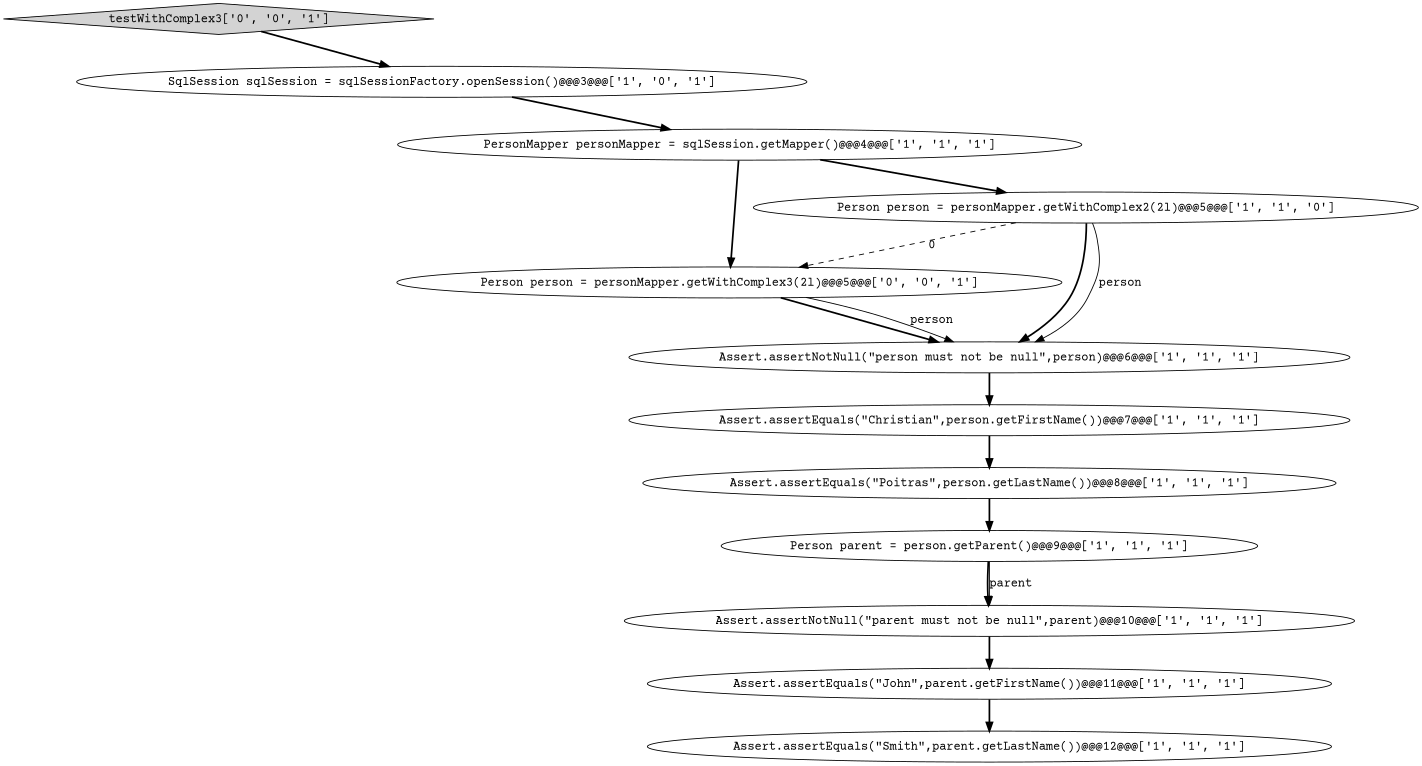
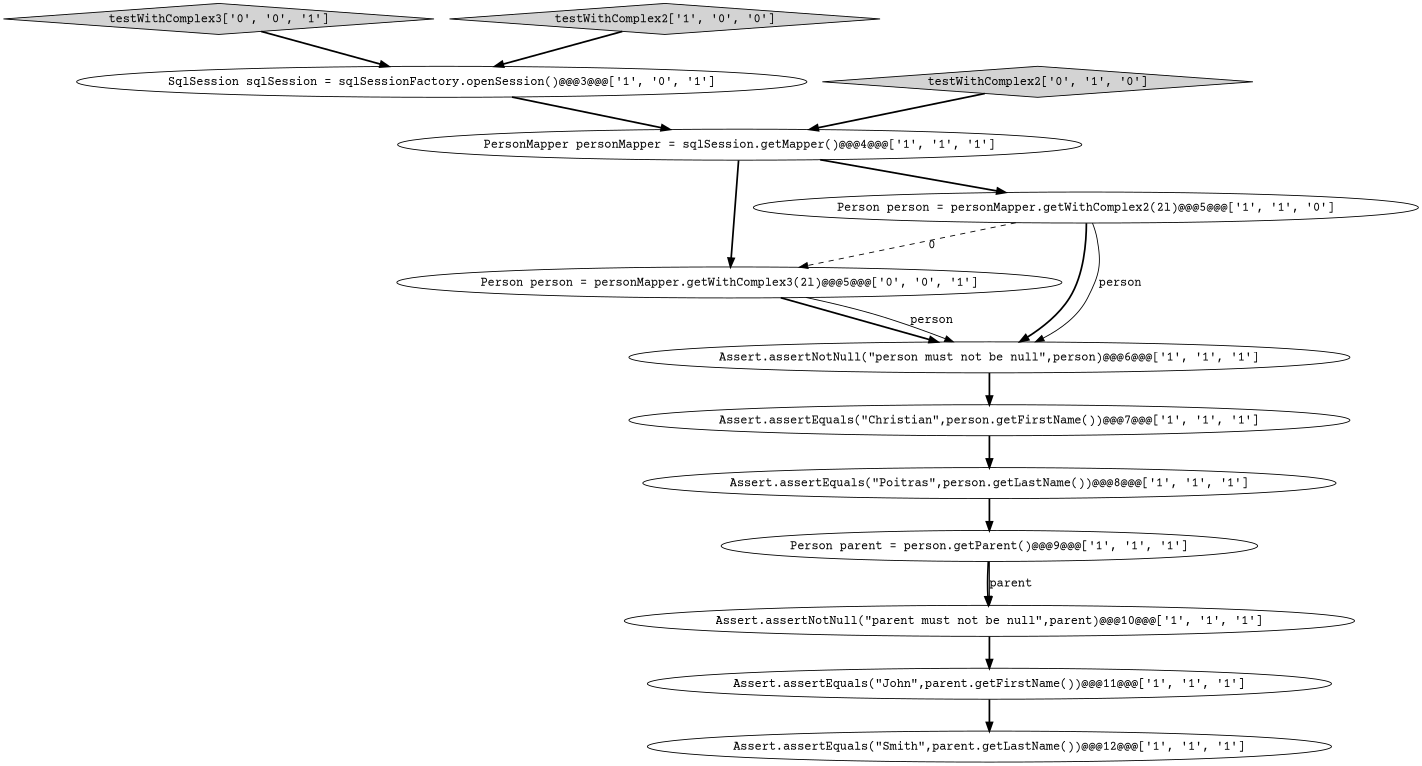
  digraph {
    fontname="Courier Prime"
    node [fillcolor=white fontname="Courier Prime" shape=ellipse style=filled]
    edge [fontname="Courier Prime" style=bold]
    n1 [fillcolor=lightgray label="testWithComplex3['0', '0', '1']" shape=diamond]
    n2 [label="SqlSession sqlSession = sqlSessionFactory.openSession()@@@3@@@['1', '0', '1']"]
    n3 [label="PersonMapper personMapper = sqlSession.getMapper()@@@4@@@['1', '1', '1']"]
    n4 [label="Person parent = person.getParent()@@@9@@@['1', '1', '1']"]
    n5 [label="Assert.assertNotNull(\"parent must not be null\",parent)@@@10@@@['1', '1', '1']"]
    n6 [label="Assert.assertEquals(\"John\",parent.getFirstName())@@@11@@@['1', '1', '1']"]
    n7 [label="Assert.assertEquals(\"Christian\",person.getFirstName())@@@7@@@['1', '1', '1']"]
    n8 [label="Assert.assertEquals(\"Poitras\",person.getLastName())@@@8@@@['1', '1', '1']"]
    n9 [label="Assert.assertEquals(\"Smith\",parent.getLastName())@@@12@@@['1', '1', '1']"]
+   n10 [fillcolor=lightgray label="testWithComplex2['0', '1', '0']" shape=diamond]
    n11 [label="Person person = personMapper.getWithComplex3(2l)@@@5@@@['0', '0', '1']"]
    n12 [label="Person person = personMapper.getWithComplex2(2l)@@@5@@@['1', '1', '0']"]
+   n13 [fillcolor=lightgray label="testWithComplex2['1', '0', '0']" shape=diamond]
    n14 [label="Assert.assertNotNull(\"person must not be null\",person)@@@6@@@['1', '1', '1']"]
    n1 -> n2
    n2 -> n3
    n3 -> n11
    n3 -> n12
    n4 -> n5
    n4 -> n5 [label=parent style=solid]
    n5 -> n6
    n6 -> n9
    n7 -> n8
    n8 -> n4
+   n10 -> n3
    n11 -> n14
    n11 -> n14 [label=person style=solid]
    n12 -> n11 [label=0 style=dashed]
    n12 -> n14
    n12 -> n14 [label=person style=solid]
+   n13 -> n2
    n14 -> n7
  }
